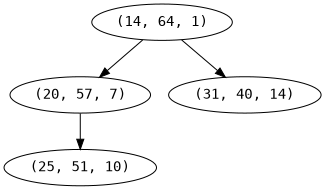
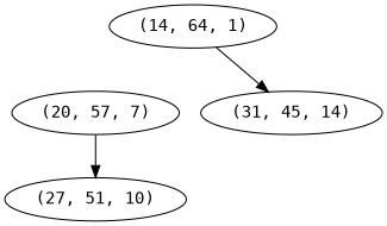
  digraph {
    fontname="DejaVu Sans Mono"
    node [fontname="DejaVu Sans Mono"]
    edge [fontname="DejaVu Sans Mono"]
    "(14, 64, 1)"
    "(20, 57, 7)"
-   "(31, 45, 14)" [label="(31, 40, 14)"]
-   "(27, 51, 10)" [label="(25, 51, 10)"]
-   "(14, 64, 1)" -> "(20, 57, 7)"
+   "(31, 45, 14)"
+   "(27, 51, 10)"
    "(14, 64, 1)" -> "(31, 45, 14)"
    "(20, 57, 7)" -> "(27, 51, 10)"
  }
